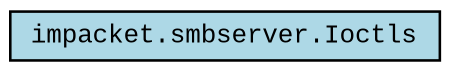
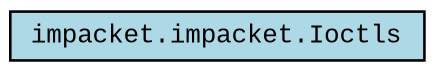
  digraph {
    rankdir=TB
    fontname="Liberation Mono"
-   n1 [color=black fillcolor=lightblue fontname="Liberation Mono" fontsize=10 height=0.2 label="impacket.smbserver.Ioctls" shape=record style=filled width=0.4]
+   n1 [color=black fillcolor=lightblue fontname="Liberation Mono" fontsize=10 height=0.2 label="impacket.impacket.Ioctls" shape=record style=filled width=0.4]
  }
